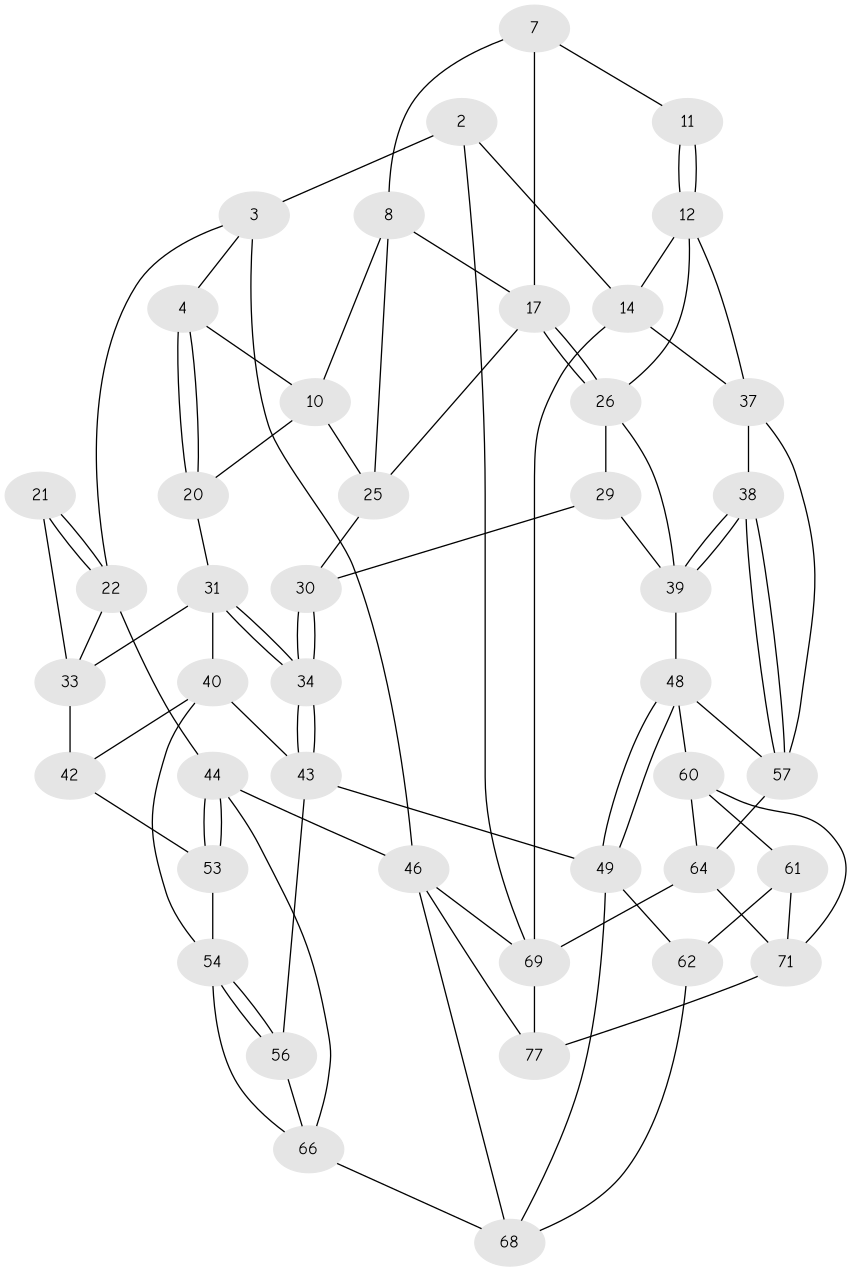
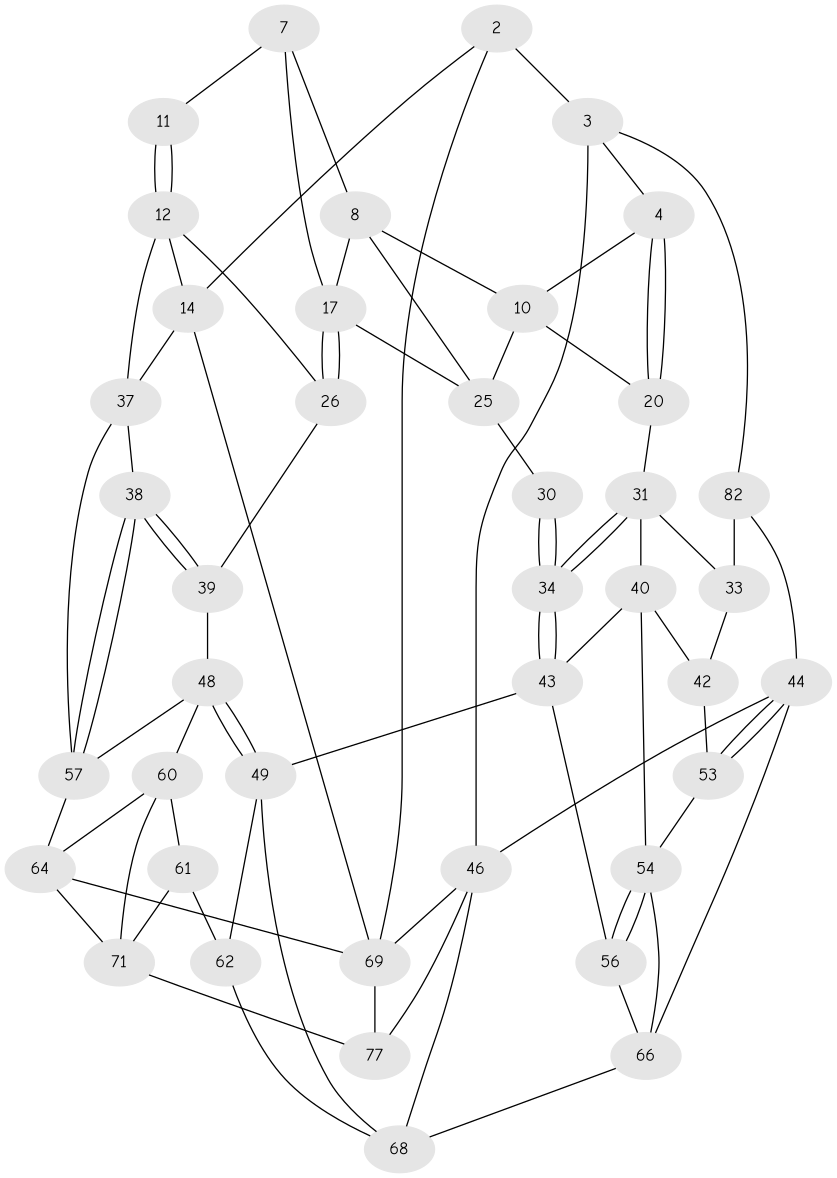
  graph {
    fontname="Comic Neue"
    node [color=gray90 fontname="Comic Neue" style=filled]
    edge [fontname="Comic Neue"]
    2 [super="+15"]
    3 [super="+19"]
    14 [super="+51"]
    69 [super="+78"]
    7 [super="+16"]
    11
    8 [super="+9"]
    17 [super="+18"]
    12 [super="+13"]
    4 [super="+5"]
-   22 [super="+35"]
+   22 [super="+35" label=82]
    46 [super="+76"]
    37 [super="+52"]
    77
    10 [super="+23"]
    20 [super="+24"]
    33 [super="+36"]
    44 [super="+45"]
    68 [super="+74"]
    25 [super="+27"]
    31 [super="+32"]
    26 [super="+28"]
    30
-   29
    39 [super="+47"]
    38
    57 [super="+59"]
-   21
    34
    40 [super="+41"]
    42
    53
    66 [super="+67"]
    48 [super="+58"]
    43 [super="+50"]
    54 [super="+55"]
    49 [super="+63"]
    56
    64 [super="+70"]
    60 [super="+65"]
    62 [super="+73"]
    61 [super="+72"]
    71 [super="+75"]
    2 -- 3 [weight=2]
    2 -- 14
    2 -- 69
    3 -- 4
    3 -- 22
    3 -- 46
    14 -- 69
    14 -- 37
    69 -- 77
    7 -- 11
    7 -- 8
    7 -- 17
    11 -- 12
    11 -- 12
    8 -- 17
    8 -- 10
    8 -- 25
    17 -- 25
    17 -- 26
    17 -- 26
    12 -- 14
    12 -- 37
    12 -- 26
    4 -- 10
    4 -- 20
    4 -- 20
    22 -- 33
    22 -- 44
    46 -- 69
    46 -- 77
    46 -- 68
    37 -- 38
    37 -- 57
    10 -- 20
    10 -- 25
    20 -- 31
    33 -- 42
    44 -- 46
    44 -- 53
    44 -- 53
    44 -- 66
    25 -- 30
    31 -- 33
    31 -- 34
    31 -- 34
    31 -- 40
-   26 -- 29
    26 -- 39
    30 -- 34
    30 -- 34
-   29 -- 30
-   29 -- 39
    39 -- 48
    38 -- 39
    38 -- 39
    38 -- 57
    38 -- 57
    57 -- 64
-   21 -- 22
-   21 -- 22
-   21 -- 33
    34 -- 43
    34 -- 43
    40 -- 42
    40 -- 43
    40 -- 54
    42 -- 53
    53 -- 54
    66 -- 68
    48 -- 57
    48 -- 49
    48 -- 49
    48 -- 60
    43 -- 49
    43 -- 56
    54 -- 66
    54 -- 56
    54 -- 56
    49 -- 68
    49 -- 62
    56 -- 66
    64 -- 69
    64 -- 71
    60 -- 64
    60 -- 61
    60 -- 71
    62 -- 68
    61 -- 62 [weight=2]
    61 -- 71
    71 -- 77
  }
